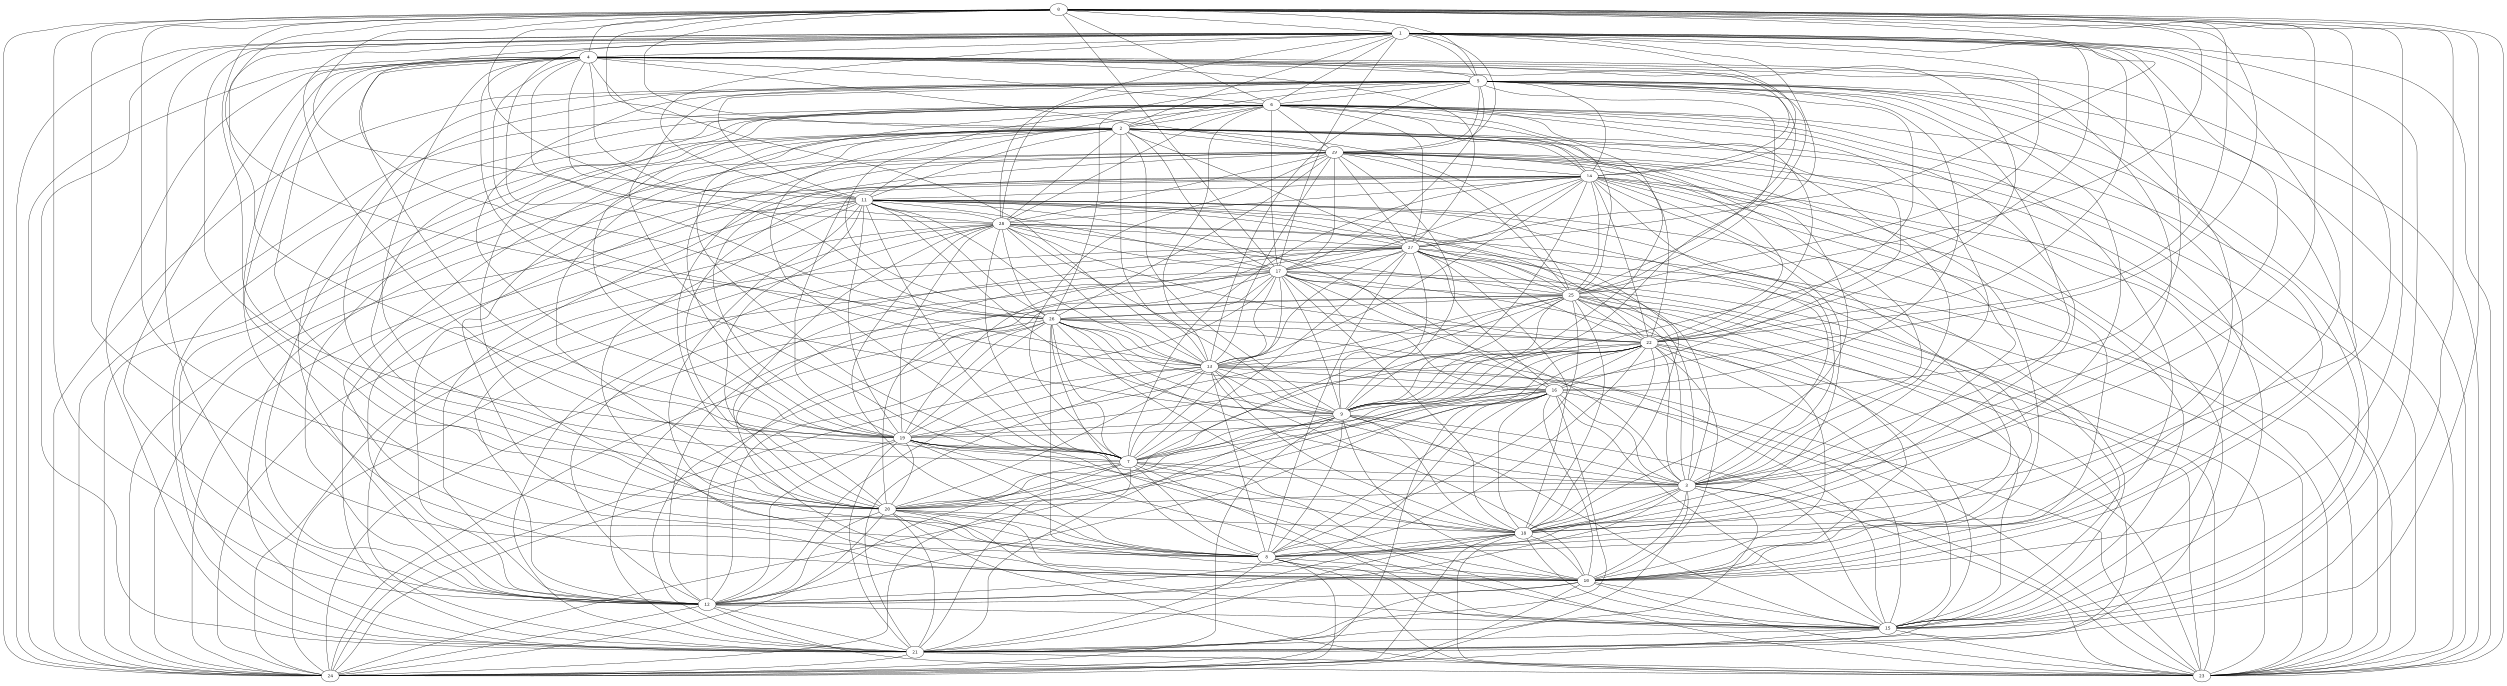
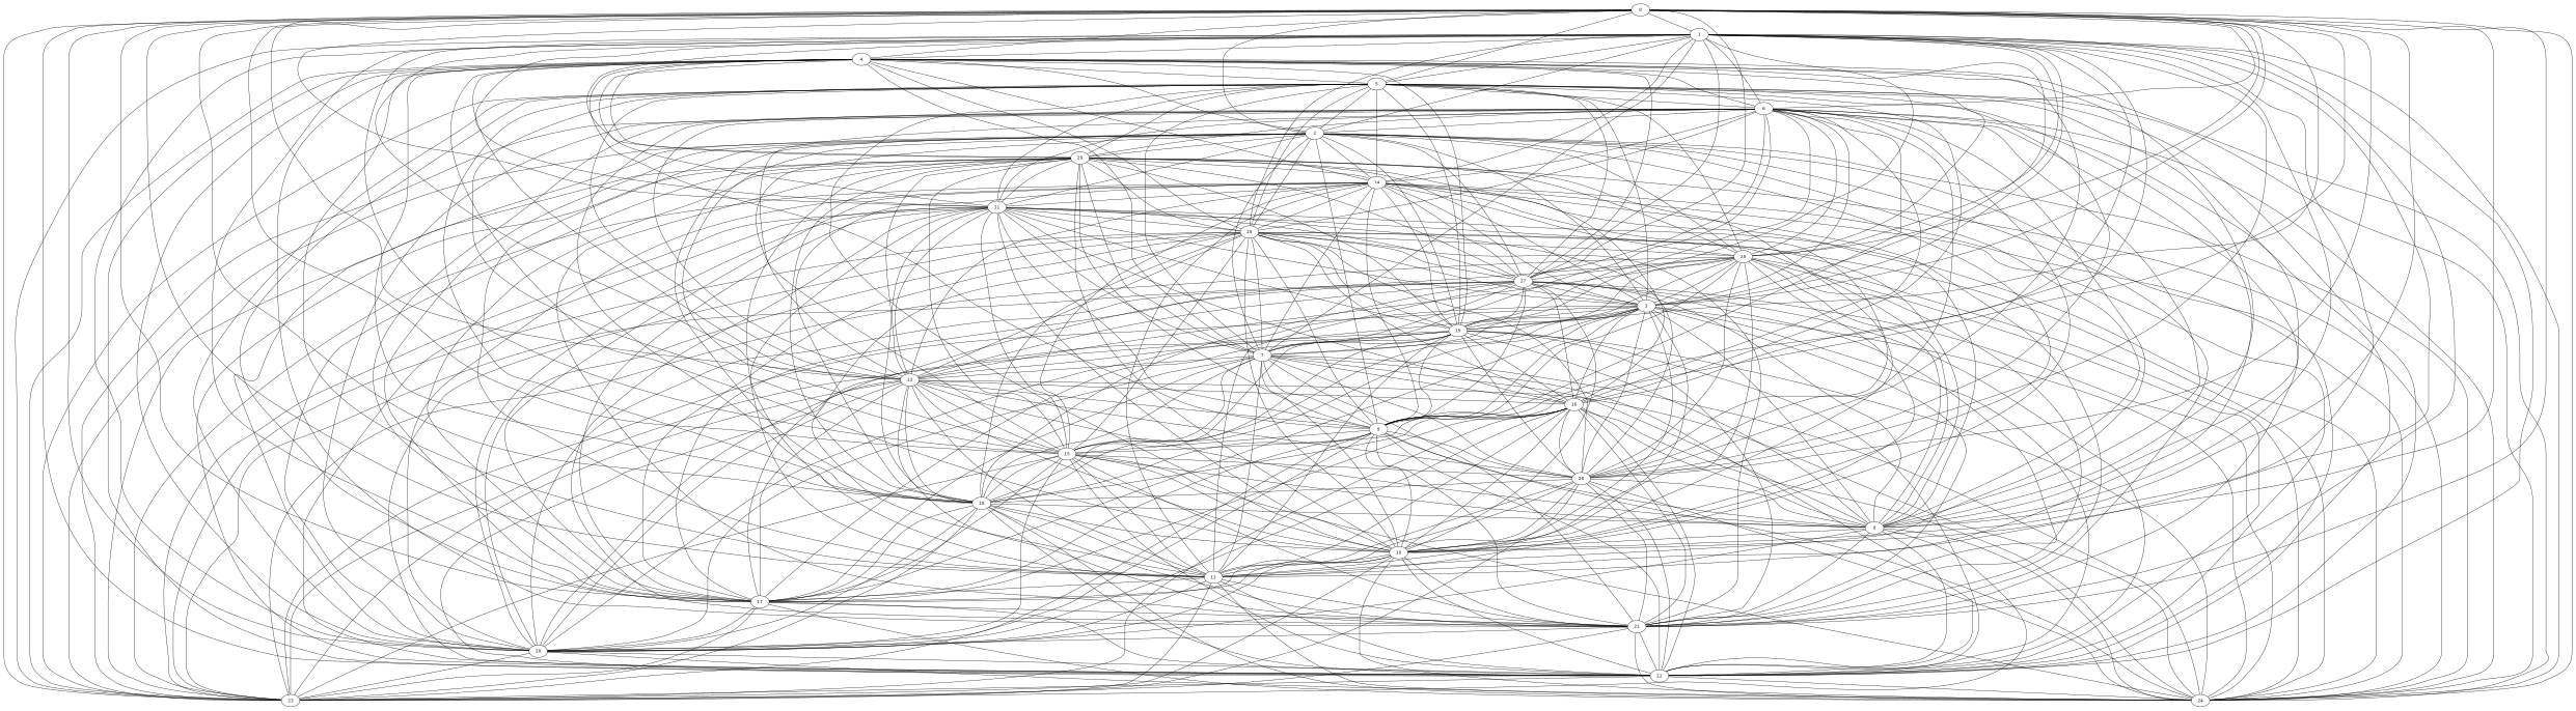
  strict graph {
    fontname="Source Code Pro"
    node [fontname="Source Code Pro"]
    edge [fontname="Source Code Pro"]
    0
    1
    2
    4
    5
    6
    8
    9
    10
    12
    15
    17
    18
    20
    21
    22
    23
    24
    26
    27
    3
    7
    13
    16
    19
    25
    28
    11
    14
    29
    0 -- 1
    0 -- 2
    0 -- 4
    0 -- 5
    0 -- 6
    0 -- 8
    0 -- 9
    0 -- 10
    0 -- 12
    0 -- 15
    0 -- 17
    0 -- 18
    0 -- 20
    0 -- 21
    0 -- 22
    0 -- 23
    0 -- 24
    0 -- 26
    0 -- 27
    1 -- 4
    1 -- 5
    1 -- 6
    1 -- 8
    1 -- 9
    1 -- 10
    1 -- 12
    1 -- 15
    1 -- 17
    1 -- 20
    1 -- 21
    1 -- 22
    1 -- 23
    1 -- 24
    1 -- 26
    1 -- 27
    1 -- 3
    1 -- 7
    1 -- 13
    1 -- 16
    1 -- 19
    1 -- 25
    1 -- 28
    2 -- 1
    2 -- 4
    2 -- 5
    2 -- 9
    2 -- 10
    2 -- 17
    2 -- 18
    2 -- 21
    2 -- 23
    2 -- 24
    2 -- 27
    2 -- 3
    2 -- 7
    2 -- 13
    2 -- 25
    2 -- 28
    2 -- 11
    2 -- 14
    2 -- 29
    4 -- 5
    4 -- 6
    4 -- 8
    4 -- 9
    4 -- 10
    4 -- 12
    4 -- 20
    4 -- 23
    4 -- 24
    4 -- 26
    4 -- 27
    4 -- 13
    4 -- 19
    4 -- 25
    4 -- 11
    4 -- 14
    4 -- 29
    5 -- 6
    5 -- 8
    5 -- 12
    5 -- 15
    5 -- 17
    5 -- 18
    5 -- 22
    5 -- 23
    5 -- 24
    5 -- 26
    5 -- 7
    5 -- 16
    5 -- 19
    5 -- 28
    5 -- 11
    5 -- 14
    6 -- 2
    6 -- 8
    6 -- 9
    6 -- 10
    6 -- 12
    6 -- 15
    6 -- 18
    6 -- 20
    6 -- 22
    6 -- 23
    6 -- 24
    6 -- 27
    6 -- 3
    6 -- 7
    6 -- 13
    6 -- 16
    6 -- 19
    6 -- 28
    6 -- 11
    6 -- 14
    8 -- 2
    8 -- 9
    8 -- 10
    8 -- 15
    8 -- 20
    8 -- 22
    8 -- 23
    8 -- 24
    8 -- 26
    8 -- 27
    8 -- 13
    8 -- 16
    8 -- 19
    8 -- 25
    8 -- 28
    8 -- 11
    8 -- 14
    9 -- 15
    9 -- 17
    9 -- 18
    9 -- 21
    9 -- 22
    9 -- 23
    9 -- 24
    9 -- 26
    9 -- 27
    9 -- 3
    9 -- 13
    9 -- 19
    9 -- 25
    9 -- 11
    9 -- 14
    9 -- 29
    10 -- 5
    10 -- 9
    10 -- 12
    10 -- 15
    10 -- 21
    10 -- 22
    10 -- 23
    10 -- 24
    10 -- 26
    10 -- 27
    10 -- 3
    10 -- 13
    10 -- 16
    10 -- 25
    10 -- 28
    10 -- 11
    12 -- 2
    12 -- 15
    12 -- 17
    12 -- 18
    12 -- 20
    12 -- 21
    12 -- 22
    12 -- 23
    12 -- 24
    12 -- 26
    12 -- 27
    12 -- 13
    12 -- 16
    12 -- 19
    12 -- 25
    12 -- 28
    12 -- 11
    12 -- 14
    12 -- 29
    15 -- 2
    15 -- 18
    15 -- 20
    15 -- 21
    15 -- 22
    15 -- 23
    15 -- 24
    15 -- 26
    15 -- 7
    15 -- 16
    15 -- 25
    15 -- 14
    15 -- 29
    17 -- 6
    17 -- 10
    17 -- 15
    17 -- 18
    17 -- 21
    17 -- 22
    17 -- 23
    17 -- 24
    17 -- 26
    17 -- 19
    17 -- 25
    17 -- 28
    17 -- 14
    18 -- 4
    18 -- 8
    18 -- 10
    18 -- 21
    18 -- 22
    18 -- 23
    18 -- 24
    18 -- 27
    18 -- 19
    18 -- 11
    18 -- 14
    20 -- 2
    20 -- 5
    20 -- 9
    20 -- 10
    20 -- 17
    20 -- 18
    20 -- 22
    20 -- 23
    20 -- 24
    20 -- 25
    20 -- 29
    21 -- 4
    21 -- 6
    21 -- 8
    21 -- 20
    21 -- 22
    21 -- 23
    21 -- 24
    21 -- 26
    21 -- 3
    21 -- 25
    21 -- 28
    21 -- 29
    22 -- 2
    22 -- 4
    22 -- 23
    22 -- 24
    22 -- 27
    22 -- 13
    22 -- 25
    22 -- 28
    22 -- 29
    23 -- 26
    23 -- 27
    23 -- 3
    23 -- 25
    23 -- 28
    23 -- 29
    24 -- 26
    24 -- 27
    24 -- 28
    24 -- 29
    26 -- 6
    26 -- 18
    26 -- 22
    26 -- 11
-   9 -- 5
+   27 -- 5
    27 -- 17
    27 -- 20
    27 -- 21
    27 -- 3
    3 -- 0
    3 -- 4
    3 -- 5
    3 -- 8
    3 -- 12
    3 -- 15
    3 -- 17
    3 -- 18
    3 -- 20
    3 -- 22
    3 -- 24
    3 -- 26
    3 -- 16
    3 -- 19
    3 -- 25
    3 -- 28
    3 -- 14
    7 -- 4
    7 -- 8
    7 -- 9
    7 -- 10
    7 -- 12
    7 -- 17
    7 -- 18
    7 -- 20
    7 -- 21
    7 -- 22
    7 -- 24
    7 -- 26
    7 -- 27
    7 -- 3
    7 -- 13
    7 -- 25
    7 -- 28
    7 -- 29
    13 -- 0
    13 -- 5
    13 -- 15
    13 -- 17
    13 -- 18
    13 -- 20
    13 -- 21
    13 -- 23
    13 -- 24
    13 -- 26
    13 -- 27
    13 -- 3
    13 -- 16
    13 -- 25
    13 -- 28
    13 -- 14
    13 -- 29
    16 -- 9
    16 -- 17
    16 -- 18
    16 -- 20
    16 -- 21
    16 -- 22
    16 -- 23
    16 -- 24
    16 -- 26
    16 -- 27
    16 -- 7
    16 -- 19
-   0 -- 25
+   16 -- 25
    16 -- 11
+   16 -- 29
    19 -- 0
    19 -- 2
    19 -- 15
    19 -- 20
    19 -- 21
    19 -- 22
    19 -- 23
    19 -- 24
    19 -- 26
    19 -- 27
    19 -- 7
    19 -- 25
    19 -- 28
    19 -- 29
    25 -- 5
    25 -- 6
    25 -- 18
    25 -- 24
    25 -- 26
    25 -- 27
    25 -- 28
    25 -- 29
    28 -- 0
    28 -- 4
    28 -- 9
    28 -- 26
    28 -- 27
    11 -- 0
    11 -- 1
    11 -- 15
    11 -- 17
    11 -- 20
    11 -- 21
    11 -- 22
    11 -- 23
    11 -- 24
    11 -- 27
    11 -- 3
    11 -- 7
    11 -- 13
    11 -- 19
    11 -- 25
-   11 -- 28
+   11 -- 29
    14 -- 1
    14 -- 10
    14 -- 20
    14 -- 21
    14 -- 22
    14 -- 23
    14 -- 24
    14 -- 27
    14 -- 7
    14 -- 19
    14 -- 25
    14 -- 28
    14 -- 11
    29 -- 1
    29 -- 5
    29 -- 6
    29 -- 10
    29 -- 17
    29 -- 18
    29 -- 26
    29 -- 27
    29 -- 3
    29 -- 28
    29 -- 14
  }
